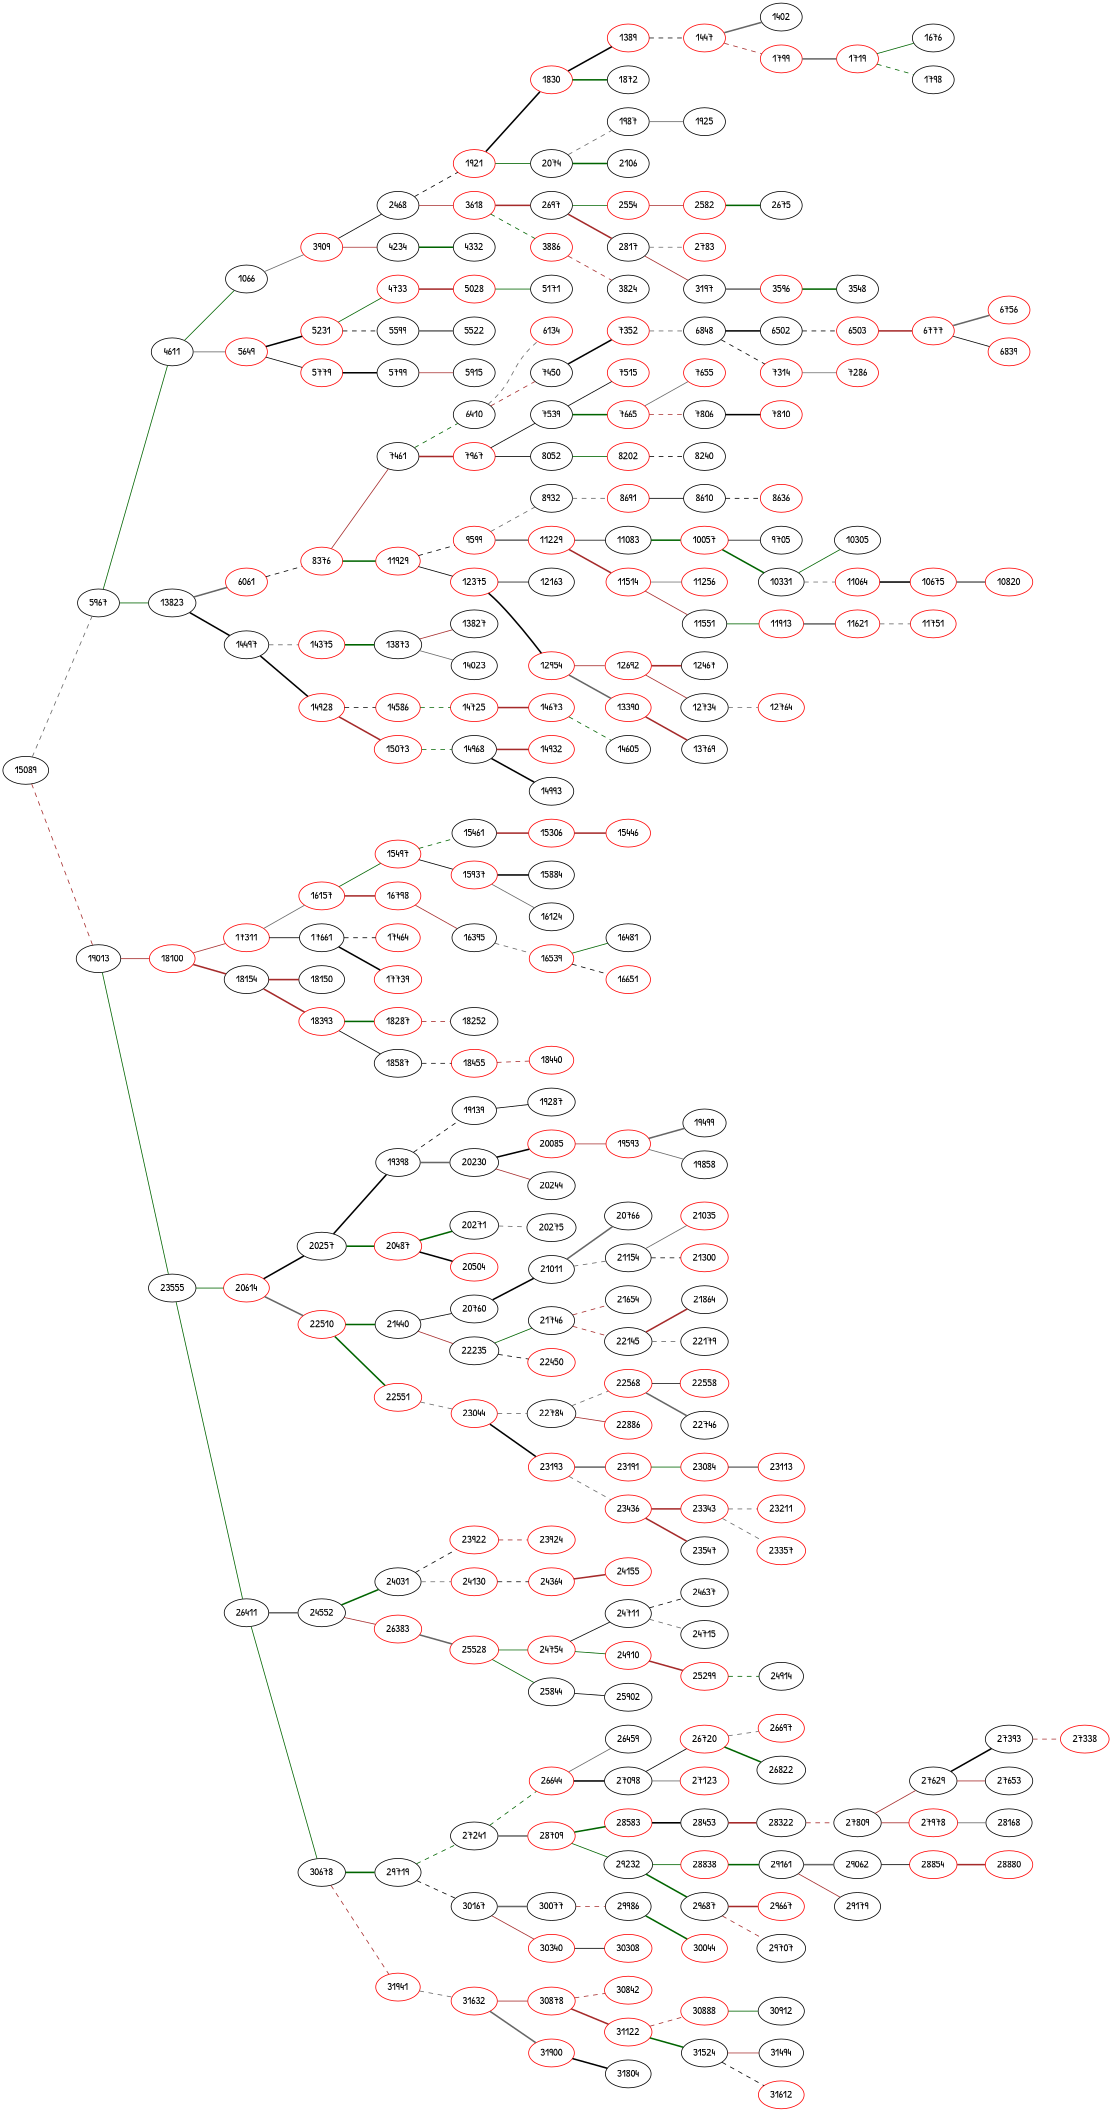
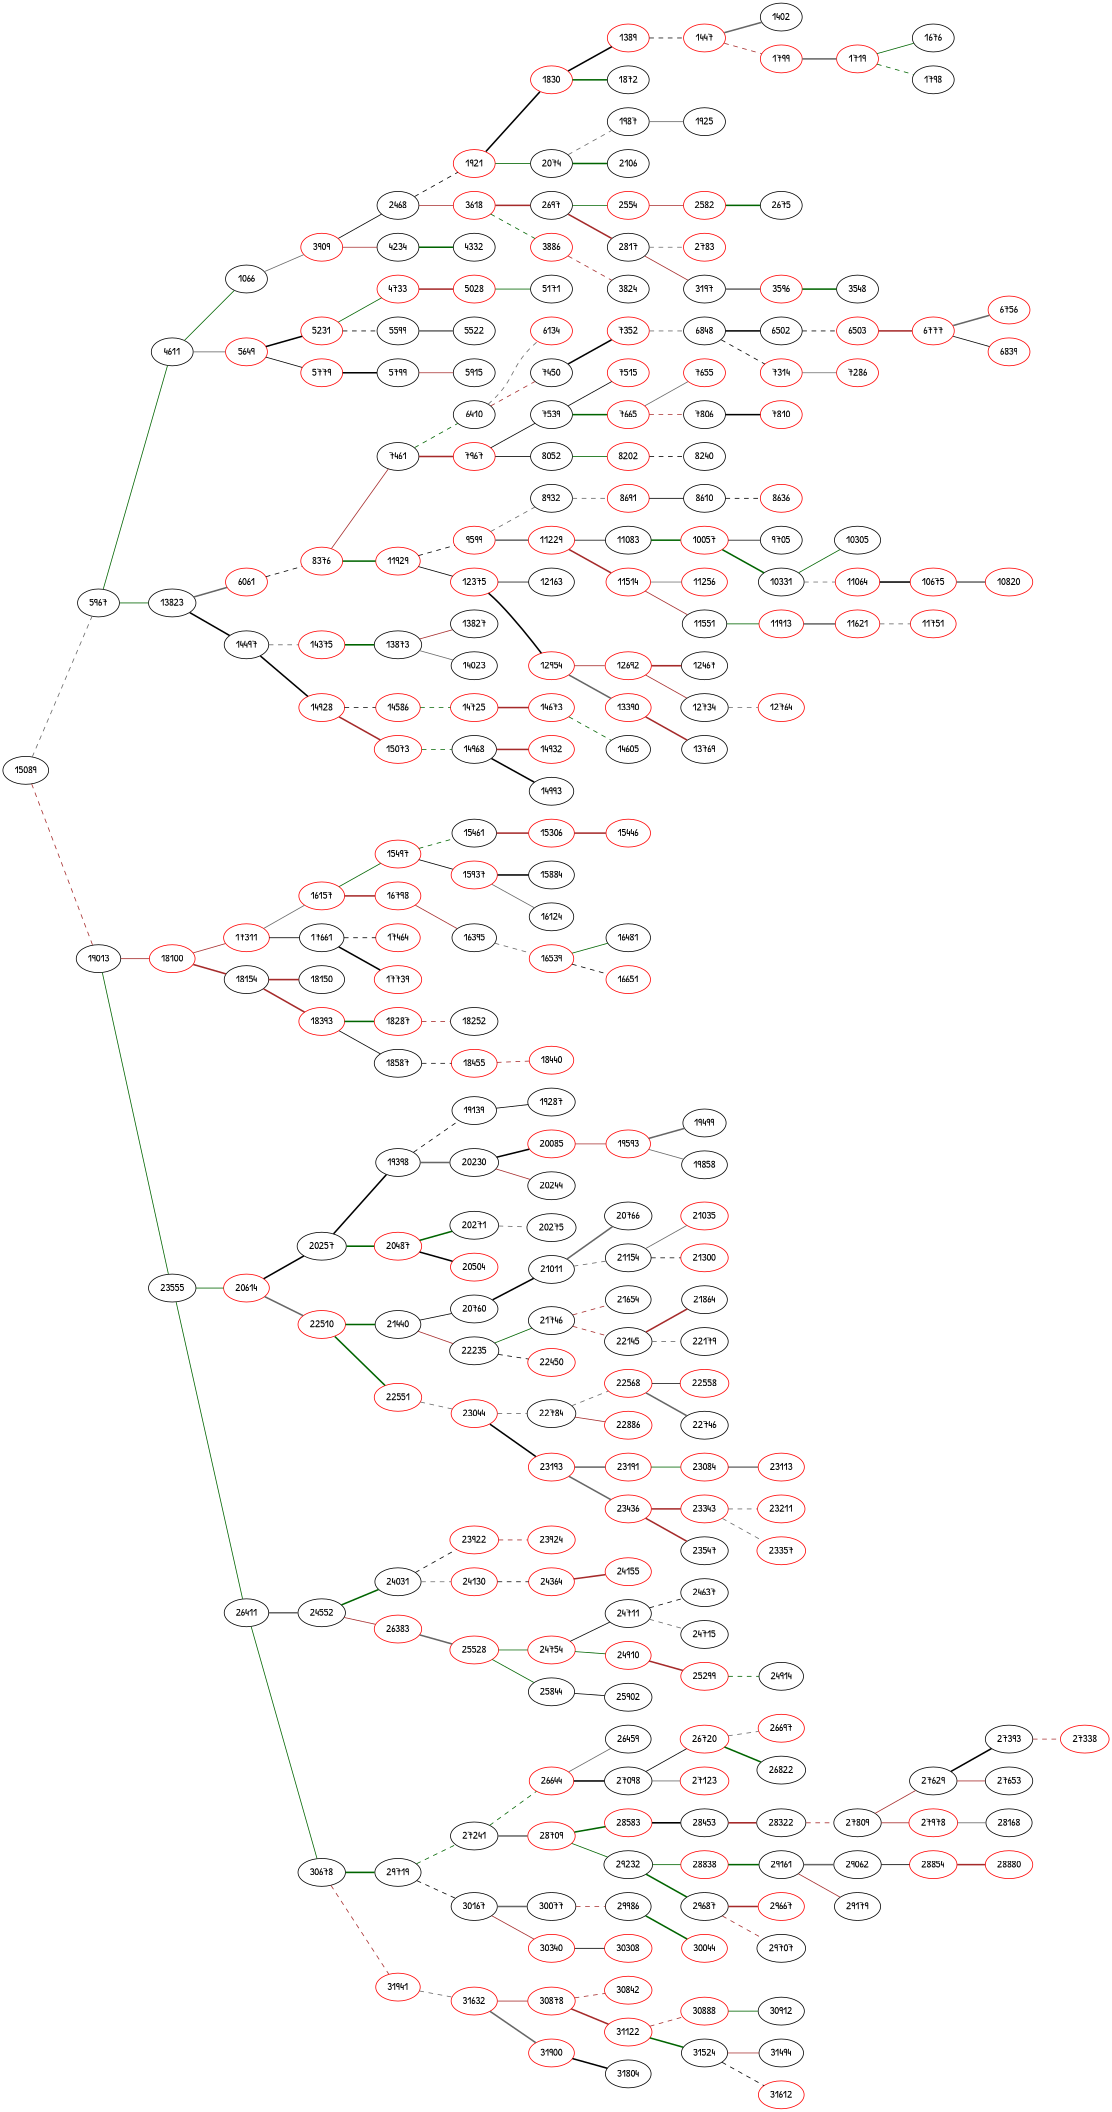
  graph {
    fontname="Patrick Hand"
    rankdir=LR
    node [color=red fontname="Patrick Hand"]
    edge [color=brown fontname="Patrick Hand" style=bold]
    n1 [color=black label=15089]
    n2 [color=black label=5967]
    n3 [color=black label=19013]
    n4 [color=black label=4611]
    n5 [color=black label=13823]
    n6 [label=18100]
    n7 [color=black label=23555]
    n8 [color=black label=1066]
    n9 [label=5649]
    n10 [label=6061]
    n11 [color=black label=14497]
    n12 [label=3909]
    n13 [label=5231]
    n14 [label=5779]
    n15 [color=black label=2468]
    n16 [color=black label=4234]
    n17 [label=1921]
    n18 [label=3618]
    n19 [color=black label=4332]
    n20 [label=1830]
    n21 [color=black label=2074]
    n22 [color=black label=2697]
    n23 [label=3886]
    n24 [label=1389]
    n25 [color=black label=1872]
    n26 [color=black label=1987]
    n27 [color=black label=2106]
    n28 [label=1447]
    n29 [color=black label=1402]
    n30 [label=1799]
    n31 [label=1719]
    n32 [color=black label=1676]
    n33 [color=black label=1798]
    n34 [color=black label=1925]
    n35 [label=2554]
    n36 [color=black label=2817]
    n37 [color=black label=3824]
    n38 [label=2582]
    n39 [label=2783]
    n40 [color=black label=3197]
    n41 [color=black label=2675]
    n42 [label=3596]
    n43 [color=black label=3548]
    n44 [label=4733]
    n45 [color=black label=5599]
    n46 [color=black label=5799]
    n47 [label=5028]
    n48 [color=black label=5522]
    n49 [color=black label=5171]
    n50 [color=black label=5915]
    n51 [label=8376]
    n52 [label=14375]
    n53 [label=14928]
    n54 [color=black label=7461]
    n55 [label=11929]
    n56 [color=black label=6410]
    n57 [label=7967]
    n58 [label=9599]
    n59 [label=12375]
    n60 [label=6134]
    n61 [color=black label=7450]
    n62 [color=black label=7539]
    n63 [color=black label=8052]
    n64 [label=7352]
    n65 [color=black label=6848]
    n66 [color=black label=6502]
    n67 [label=7314]
    n68 [label=6503]
    n69 [label=7286]
    n70 [label=6777]
    n71 [label=6756]
    n72 [label=6839]
    n73 [label=7515]
    n74 [label=7665]
    n75 [label=8202]
    n76 [label=7655]
    n77 [color=black label=7806]
    n78 [label=7810]
    n79 [color=black label=8240]
    n80 [color=black label=8932]
    n81 [label=11229]
    n82 [color=black label=12163]
    n83 [label=12954]
    n84 [label=8691]
    n85 [color=black label=11083]
    n86 [label=11514]
    n87 [color=black label=8610]
    n88 [label=8636]
    n89 [label=10057]
    n90 [label=11256]
    n91 [color=black label=11551]
    n92 [color=black label=9705]
    n93 [color=black label=10331]
    n94 [color=black label=10305]
    n95 [label=11064]
    n96 [label=10675]
    n97 [label=10820]
    n98 [label=11913]
    n99 [label=11621]
    n100 [label=11751]
    n101 [label=12692]
    n102 [label=13390]
    n103 [color=black label=12467]
    n104 [color=black label=12734]
    n105 [color=black label=13769]
    n106 [label=12764]
    n107 [color=black label=13873]
    n108 [label=14586]
    n109 [label=15073]
    n110 [color=black label=13827]
    n111 [color=black label=14023]
    n112 [label=14725]
    n113 [color=black label=14968]
    n114 [label=14673]
    n115 [color=black label=14605]
    n116 [label=14932]
    n117 [color=black label=14993]
    n118 [label=17311]
    n119 [color=black label=18154]
    n120 [label=20614]
    n121 [color=black label=26411]
    n122 [label=16157]
    n123 [color=black label=17661]
    n124 [color=black label=18150]
    n125 [label=18393]
    n126 [label=15497]
    n127 [label=16798]
    n128 [label=17464]
    n129 [label=17739]
    n130 [color=black label=15461]
    n131 [label=15937]
    n132 [color=black label=16395]
    n133 [label=15306]
    n134 [color=black label=15884]
    n135 [color=black label=16124]
    n136 [label=15446]
    n137 [label=16539]
    n138 [color=black label=16481]
    n139 [label=16651]
    n140 [label=18287]
    n141 [color=black label=18587]
    n142 [color=black label=18252]
    n143 [label=18455]
    n144 [label=18440]
    n145 [color=black label=20257]
    n146 [label=22510]
    n147 [color=black label=24552]
    n148 [color=black label=30678]
    n149 [color=black label=19398]
    n150 [label=20487]
    n151 [color=black label=21440]
    n152 [label=22551]
    n153 [color=black label=19139]
    n154 [color=black label=20230]
    n155 [color=black label=20271]
    n156 [label=20504]
    n157 [color=black label=19287]
    n158 [label=20085]
    n159 [color=black label=20244]
    n160 [label=19593]
    n161 [color=black label=19499]
    n162 [color=black label=19858]
    n163 [color=black label=20275]
    n164 [color=black label=20760]
    n165 [color=black label=22235]
    n166 [label=23044]
    n167 [color=black label=21011]
    n168 [color=black label=21746]
    n169 [label=22450]
    n170 [color=black label=20766]
    n171 [color=black label=21154]
    n172 [label=21035]
    n173 [label=21300]
    n174 [color=black label=21654]
    n175 [color=black label=22145]
    n176 [color=black label=21864]
    n177 [color=black label=22179]
    n178 [color=black label=22784]
    n179 [label=23193]
    n180 [label=22568]
    n181 [label=22886]
    n182 [label=23191]
    n183 [label=23436]
    n184 [label=22558]
    n185 [color=black label=22746]
    n186 [label=23084]
    n187 [label=23343]
    n188 [color=black label=23547]
    n189 [label=23113]
    n190 [label=23211]
    n191 [label=23357]
    n192 [color=black label=24031]
    n193 [label=26383]
    n194 [color=black label=29719]
    n195 [label=31941]
    n196 [label=23922]
    n197 [label=24130]
    n198 [label=25528]
    n199 [label=23924]
    n200 [label=24364]
    n201 [label=24155]
    n202 [label=24754]
    n203 [color=black label=25844]
    n204 [color=black label=24711]
    n205 [label=24910]
    n206 [color=black label=25902]
    n207 [color=black label=24637]
    n208 [color=black label=24715]
    n209 [label=25299]
    n210 [color=black label=24914]
    n211 [color=black label=27241]
    n212 [color=black label=30167]
    n213 [label=31632]
    n214 [label=26644]
    n215 [label=28709]
    n216 [color=black label=30077]
    n217 [label=30340]
    n218 [color=black label=26459]
    n219 [color=black label=27098]
    n220 [label=28583]
    n221 [color=black label=29232]
    n222 [label=26720]
    n223 [label=27123]
    n224 [label=26697]
    n225 [color=black label=26822]
    n226 [color=black label=28453]
    n227 [label=28838]
    n228 [color=black label=29687]
    n229 [color=black label=28322]
    n230 [color=black label=27809]
    n231 [color=black label=27629]
    n232 [label=27978]
    n233 [color=black label=27393]
    n234 [color=black label=27653]
    n235 [color=black label=28168]
    n236 [label=27338]
    n237 [color=black label=29161]
    n238 [label=29667]
    n239 [color=black label=29707]
    n240 [color=black label=29062]
    n241 [color=black label=29179]
    n242 [label=28854]
    n243 [label=28880]
    n244 [color=black label=29986]
    n245 [label=30308]
    n246 [label=30044]
    n247 [label=30878]
    n248 [label=31900]
    n249 [label=30842]
    n250 [label=31122]
    n251 [color=black label=31804]
    n252 [label=30888]
    n253 [color=black label=31524]
    n254 [color=black label=30912]
    n255 [color=black label=31494]
    n256 [label=31612]
    n1 -- n2 [color=gray40 style=dashed]
    n1 -- n3 [style=dashed]
    n2 -- n4 [color=darkgreen style=solid]
    n2 -- n5 [color=darkgreen style=solid]
    n3 -- n6 [style=solid]
    n3 -- n7 [color=darkgreen style=solid]
    n4 -- n8 [color=darkgreen style=solid]
    n4 -- n9 [color=gray40 style=solid]
    n5 -- n10 [color=gray40]
    n5 -- n11 [color=black]
    n6 -- n118 [style=solid]
    n6 -- n119
    n7 -- n120 [color=darkgreen style=solid]
    n7 -- n121 [color=darkgreen style=solid]
    n8 -- n12 [color=gray40 style=solid]
    n9 -- n13 [color=black]
    n9 -- n14 [color=black style=solid]
    n10 -- n51 [color=black style=dashed]
    n11 -- n52 [color=gray40 style=dashed]
    n11 -- n53 [color=black]
    n12 -- n15 [color=black style=solid]
    n12 -- n16 [style=solid]
    n13 -- n44 [color=darkgreen style=solid]
    n13 -- n45 [color=black style=dashed]
    n14 -- n46 [color=black]
    n15 -- n17 [color=black style=dashed]
    n15 -- n18 [style=solid]
    n16 -- n19 [color=darkgreen]
    n17 -- n20 [color=black]
    n17 -- n21 [color=darkgreen style=solid]
    n18 -- n22
    n18 -- n23 [color=darkgreen style=dashed]
    n20 -- n24 [color=black]
    n20 -- n25 [color=darkgreen]
    n21 -- n26 [color=gray40 style=dashed]
    n21 -- n27 [color=darkgreen]
    n22 -- n35 [color=darkgreen style=solid]
    n22 -- n36
    n23 -- n37 [style=dashed]
    n24 -- n28 [color=black style=dashed]
    n26 -- n34 [color=gray40 style=solid]
    n28 -- n29 [color=gray40]
    n28 -- n30 [style=dashed]
    n30 -- n31 [color=gray40]
    n31 -- n32 [color=darkgreen style=solid]
    n31 -- n33 [color=darkgreen style=dashed]
    n35 -- n38 [style=solid]
    n36 -- n39 [color=gray40 style=dashed]
    n36 -- n40 [style=solid]
    n38 -- n41 [color=darkgreen]
    n40 -- n42 [color=gray40]
    n42 -- n43 [color=darkgreen]
    n44 -- n47
    n45 -- n48 [color=gray40]
    n46 -- n50 [style=solid]
    n47 -- n49 [color=darkgreen style=solid]
    n51 -- n54 [style=solid]
    n51 -- n55 [color=darkgreen]
    n52 -- n107 [color=darkgreen]
    n53 -- n108 [color=black style=dashed]
    n53 -- n109
    n54 -- n56 [color=darkgreen style=dashed]
    n54 -- n57
    n55 -- n58 [color=black style=dashed]
    n55 -- n59 [color=black style=solid]
    n56 -- n60 [color=gray40 style=dashed]
    n56 -- n61 [style=dashed]
    n57 -- n62 [color=black style=solid]
    n57 -- n63 [color=black style=solid]
    n58 -- n80 [color=gray40 style=dashed]
    n58 -- n81 [color=gray40]
    n59 -- n82 [color=black style=solid]
    n59 -- n83 [color=black]
    n61 -- n64 [color=black]
    n62 -- n73 [color=black style=solid]
    n62 -- n74 [color=darkgreen]
    n63 -- n75 [color=darkgreen style=solid]
    n64 -- n65 [color=gray40 style=dashed]
    n65 -- n66 [color=black]
    n65 -- n67 [color=black style=dashed]
    n66 -- n68 [color=black style=dashed]
    n67 -- n69 [color=gray40 style=solid]
    n68 -- n70
    n70 -- n71 [color=gray40]
    n70 -- n72 [color=black style=solid]
    n74 -- n76 [color=gray40 style=solid]
    n74 -- n77 [style=dashed]
    n75 -- n79 [color=black style=dashed]
    n77 -- n78 [color=black]
    n80 -- n84 [color=gray40 style=dashed]
    n81 -- n85 [color=black style=solid]
    n81 -- n86
    n83 -- n101 [style=solid]
    n83 -- n102 [color=gray40]
    n84 -- n87 [color=black style=solid]
    n85 -- n89 [color=darkgreen]
    n86 -- n90 [color=gray40 style=solid]
    n86 -- n91 [style=solid]
    n87 -- n88 [color=black style=dashed]
    n89 -- n92 [color=black style=solid]
    n89 -- n93 [color=darkgreen]
    n91 -- n98 [color=darkgreen style=solid]
    n93 -- n94 [color=darkgreen style=solid]
    n93 -- n95 [color=gray40 style=dashed]
    n95 -- n96 [color=black]
    n96 -- n97 [color=gray40]
    n98 -- n99 [color=gray40]
    n99 -- n100 [color=gray40 style=dashed]
    n101 -- n103
    n101 -- n104 [style=solid]
    n102 -- n105
    n104 -- n106 [color=gray40 style=dashed]
    n107 -- n110 [style=solid]
    n107 -- n111 [color=gray40 style=solid]
    n108 -- n112 [color=darkgreen style=dashed]
    n109 -- n113 [color=darkgreen style=dashed]
    n112 -- n114
    n113 -- n116
    n113 -- n117 [color=black]
    n114 -- n115 [color=darkgreen style=dashed]
    n118 -- n122 [color=gray40 style=solid]
    n118 -- n123 [color=black style=solid]
    n119 -- n124
    n119 -- n125
    n120 -- n145 [color=black]
    n120 -- n146 [color=gray40]
    n121 -- n147 [color=gray40]
    n121 -- n148 [color=darkgreen style=solid]
    n122 -- n126 [color=darkgreen style=solid]
    n122 -- n127
    n123 -- n128 [color=black style=dashed]
    n123 -- n129 [color=black]
    n125 -- n140 [color=darkgreen]
    n125 -- n141 [color=black style=solid]
    n126 -- n130 [color=darkgreen style=dashed]
    n126 -- n131 [color=black style=solid]
    n127 -- n132 [style=solid]
    n130 -- n133
    n131 -- n134 [color=black]
    n131 -- n135 [color=gray40 style=solid]
    n132 -- n137 [color=gray40 style=dashed]
    n133 -- n136
    n137 -- n138 [color=darkgreen style=solid]
    n137 -- n139 [color=black style=dashed]
    n140 -- n142 [style=dashed]
    n141 -- n143 [color=black style=dashed]
    n143 -- n144 [style=dashed]
    n145 -- n149 [color=black]
    n145 -- n150 [color=darkgreen]
    n146 -- n151 [color=darkgreen]
    n146 -- n152 [color=darkgreen]
    n147 -- n192 [color=darkgreen]
    n147 -- n193 [style=solid]
    n148 -- n194 [color=darkgreen]
    n148 -- n195 [style=dashed]
    n149 -- n153 [color=black style=dashed]
    n149 -- n154 [color=gray40]
    n150 -- n155 [color=darkgreen]
    n150 -- n156 [color=black]
    n151 -- n164 [color=black style=solid]
    n151 -- n165 [style=solid]
    n152 -- n166 [color=gray40 style=dashed]
    n153 -- n157 [color=black style=solid]
    n154 -- n158 [color=black]
    n154 -- n159 [style=solid]
    n155 -- n163 [color=gray40 style=dashed]
    n158 -- n160 [style=solid]
    n160 -- n161 [color=gray40]
    n160 -- n162 [color=gray40 style=solid]
    n164 -- n167 [color=black]
    n165 -- n168 [color=darkgreen style=solid]
    n165 -- n169 [color=black style=dashed]
    n166 -- n178 [color=gray40 style=dashed]
    n166 -- n179 [color=black]
    n167 -- n170 [color=gray40]
    n167 -- n171 [color=gray40 style=dashed]
    n168 -- n174 [style=dashed]
    n168 -- n175 [style=dashed]
    n171 -- n172 [color=gray40 style=solid]
    n171 -- n173 [color=black style=dashed]
    n175 -- n176
    n175 -- n177 [color=gray40 style=dashed]
    n178 -- n180 [color=gray40 style=dashed]
    n178 -- n181 [style=solid]
    n179 -- n182 [color=gray40]
-   n179 -- n183 [color=gray40 style=dashed]
+   n179 -- n183 [color=gray40]
    n180 -- n184 [color=black style=solid]
    n180 -- n185 [color=gray40]
    n182 -- n186 [color=darkgreen style=solid]
    n183 -- n187
    n183 -- n188
    n186 -- n189 [color=black style=solid]
    n187 -- n190 [color=gray40 style=dashed]
    n187 -- n191 [color=gray40 style=dashed]
    n192 -- n196 [color=black style=dashed]
    n192 -- n197 [color=gray40 style=dashed]
    n193 -- n198 [color=gray40]
    n194 -- n211 [color=darkgreen style=dashed]
    n194 -- n212 [color=black style=dashed]
    n195 -- n213 [color=gray40 style=dashed]
    n196 -- n199 [style=dashed]
    n197 -- n200 [color=black style=dashed]
    n198 -- n202 [color=darkgreen style=solid]
    n198 -- n203 [color=darkgreen style=solid]
    n200 -- n201
    n202 -- n204 [color=black style=solid]
    n202 -- n205 [color=darkgreen style=solid]
    n203 -- n206 [color=black style=solid]
    n204 -- n207 [color=black style=dashed]
    n204 -- n208 [color=gray40 style=dashed]
    n205 -- n209
    n209 -- n210 [color=darkgreen style=dashed]
    n211 -- n214 [color=darkgreen style=dashed]
    n211 -- n215 [color=gray40]
    n212 -- n216 [color=gray40]
    n212 -- n217 [style=solid]
    n213 -- n247 [style=solid]
    n213 -- n248 [color=gray40]
    n214 -- n218 [color=gray40 style=solid]
    n214 -- n219 [color=black]
    n215 -- n220 [color=darkgreen]
    n215 -- n221 [color=darkgreen style=solid]
    n216 -- n244 [style=dashed]
    n217 -- n245 [color=black style=solid]
    n219 -- n222 [color=black style=solid]
    n219 -- n223 [color=gray40 style=solid]
    n220 -- n226 [color=black]
    n221 -- n227 [color=darkgreen style=solid]
    n221 -- n228 [color=darkgreen]
    n222 -- n224 [color=gray40 style=dashed]
    n222 -- n225 [color=darkgreen]
    n226 -- n229
    n227 -- n237 [color=darkgreen]
    n228 -- n238
    n228 -- n239 [style=dashed]
    n229 -- n230 [style=dashed]
    n230 -- n231 [style=solid]
    n230 -- n232 [style=solid]
    n231 -- n233 [color=black]
    n231 -- n234 [style=solid]
    n232 -- n235 [color=gray40 style=solid]
    n233 -- n236 [style=dashed]
    n237 -- n240 [color=gray40]
    n237 -- n241 [style=solid]
    n240 -- n242 [color=black style=solid]
    n242 -- n243
    n244 -- n246 [color=darkgreen]
    n247 -- n249 [style=dashed]
    n247 -- n250
    n248 -- n251 [color=black]
    n250 -- n252 [style=dashed]
    n250 -- n253 [color=darkgreen]
    n252 -- n254 [color=darkgreen style=solid]
    n253 -- n255 [style=solid]
    n253 -- n256 [color=black style=dashed]
  }
